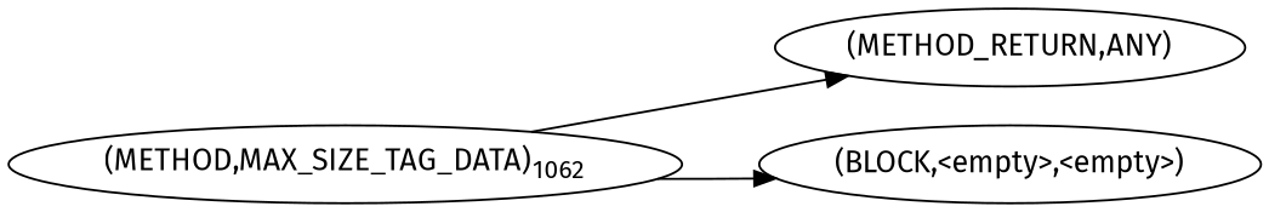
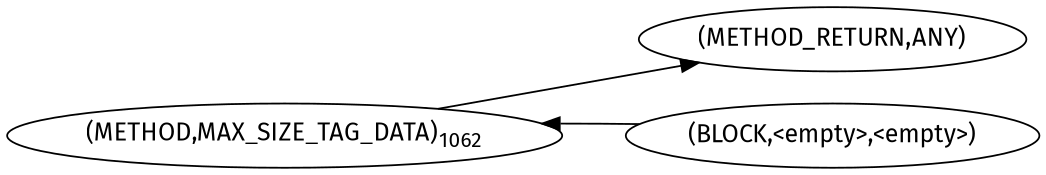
  digraph {
    fontname="Fira Sans"
    rankdir=LR
    node [fontname="Fira Sans"]
    edge [fontname="Fira Sans"]
    n1 [label=<(METHOD,MAX_SIZE_TAG_DATA)<SUB>1062</SUB>>]
    n2 [label=<(METHOD_RETURN,ANY)>]
    n3 [label=<(BLOCK,&lt;empty&gt;,&lt;empty&gt;)>]
    n1 -> n2
-   n1 -> n3
+   n3 -> n1
  }
